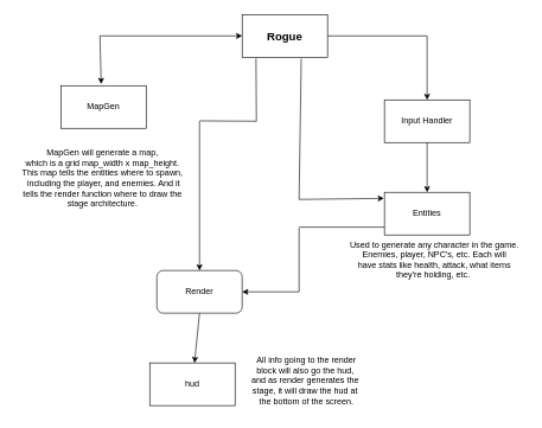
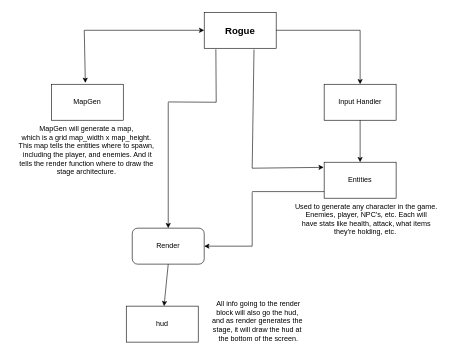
  <mxCell id="0" />
  <mxCell id="1" parent="0" />
  <mxCell id="2" value="Rogue" style="rounded=0;whiteSpace=wrap;html=1;fontStyle=1;fontSize=16;" vertex="1" parent="1"><mxGeometry x="340" y="20" width="120" height="60" as="geometry" /></mxCell>
- <mxCell id="3" value="MapGen" style="rounded=0;whiteSpace=wrap;html=1;fontStyle=0" vertex="1" parent="1"><mxGeometry x="85" y="120" width="120" height="60" as="geometry" /></mxCell>
+ <mxCell id="3" value="MapGen" style="rounded=0;whiteSpace=wrap;html=1;fontStyle=0" vertex="1" parent="1"><mxGeometry x="85" y="140" width="120" height="60" as="geometry" /></mxCell>
  <mxCell id="4" value="Input Handler" style="rounded=0;whiteSpace=wrap;html=1;fontStyle=0" vertex="1" parent="1"><mxGeometry x="540" y="140" width="120" height="60" as="geometry" /></mxCell>
  <mxCell id="5" value="Entities" style="rounded=0;whiteSpace=wrap;html=1;fontStyle=0" vertex="1" parent="1"><mxGeometry x="540" y="270" width="120" height="60" as="geometry" /></mxCell>
  <mxCell id="6" value="" style="endArrow=classic;html=1;rounded=0;entryX=0.5;entryY=0;entryDx=0;entryDy=0;exitX=0.5;exitY=1;exitDx=0;exitDy=0;" edge="1" parent="1" source="4" target="5"><mxGeometry width="50" height="50" relative="1" as="geometry"><mxPoint x="380" y="500" as="sourcePoint" /><mxPoint x="430" y="450" as="targetPoint" /></mxGeometry></mxCell>
  <mxCell id="7" value="MapGen will generate a map,&amp;nbsp;&lt;div&gt;which is a grid map_width x map_height.&amp;nbsp;&lt;/div&gt;&lt;div&gt;This map tells the entities where to spawn,&amp;nbsp;&lt;/div&gt;&lt;div&gt;including the player, and enemies. And it&lt;/div&gt;&lt;div&gt;tells the render function where to draw the&amp;nbsp;&lt;/div&gt;&lt;div&gt;stage architecture.&amp;nbsp;&lt;/div&gt;" style="text;html=1;align=center;verticalAlign=middle;resizable=0;points=[];autosize=1;strokeColor=none;fillColor=none;" vertex="1" parent="1"><mxGeometry x="20" y="200" width="250" height="100" as="geometry" /></mxCell>
  <mxCell id="8" value="Render" style="whiteSpace=wrap;html=1;fontStyle=0;rounded=1;" vertex="1" parent="1"><mxGeometry x="220" y="380" width="120" height="60" as="geometry" /></mxCell>
  <mxCell id="9" value="" style="endArrow=classic;html=1;rounded=0;entryX=1;entryY=0.5;entryDx=0;entryDy=0;" edge="1" parent="1" target="8"><mxGeometry width="50" height="50" relative="1" as="geometry"><mxPoint x="420" y="410" as="sourcePoint" /><mxPoint x="480" y="280" as="targetPoint" /></mxGeometry></mxCell>
  <mxCell id="10" value="" style="endArrow=none;html=1;rounded=0;" edge="1" parent="1"><mxGeometry width="50" height="50" relative="1" as="geometry"><mxPoint x="420" y="319" as="sourcePoint" /><mxPoint x="540" y="319" as="targetPoint" /></mxGeometry></mxCell>
  <mxCell id="11" value="" style="endArrow=none;html=1;rounded=0;" edge="1" parent="1"><mxGeometry width="50" height="50" relative="1" as="geometry"><mxPoint x="420" y="410" as="sourcePoint" /><mxPoint x="420" y="320" as="targetPoint" /></mxGeometry></mxCell>
  <mxCell id="12" value="" style="endArrow=none;html=1;rounded=0;" edge="1" parent="1"><mxGeometry width="50" height="50" relative="1" as="geometry"><mxPoint x="280" y="169.5" as="sourcePoint" /><mxPoint x="360" y="170" as="targetPoint" /></mxGeometry></mxCell>
  <mxCell id="13" value="" style="endArrow=classic;html=1;rounded=0;entryX=0.5;entryY=0;entryDx=0;entryDy=0;" edge="1" parent="1" target="8"><mxGeometry width="50" height="50" relative="1" as="geometry"><mxPoint x="280" y="170" as="sourcePoint" /><mxPoint x="430" y="320" as="targetPoint" /></mxGeometry></mxCell>
  <mxCell id="14" value="Used to generate any character in the game.&lt;div&gt;Enemies, player, NPC's, etc. Each will&lt;/div&gt;&lt;div&gt;have stats like health, attack, what items&lt;/div&gt;&lt;div&gt;they're holding, etc.&amp;nbsp;&lt;/div&gt;" style="text;html=1;align=center;verticalAlign=middle;resizable=0;points=[];autosize=1;strokeColor=none;fillColor=none;" vertex="1" parent="1"><mxGeometry x="480" y="330" width="260" height="70" as="geometry" /></mxCell>
  <mxCell id="15" value="hud" style="rounded=0;whiteSpace=wrap;html=1;fontStyle=0" vertex="1" parent="1"><mxGeometry x="210" y="510" width="120" height="60" as="geometry" /></mxCell>
  <mxCell id="16" value="" style="endArrow=classic;html=1;rounded=0;exitX=0.5;exitY=1;exitDx=0;exitDy=0;" edge="1" parent="1" source="8" target="15"><mxGeometry width="50" height="50" relative="1" as="geometry"><mxPoint x="380" y="370" as="sourcePoint" /><mxPoint x="430" y="320" as="targetPoint" /></mxGeometry></mxCell>
  <mxCell id="17" value="All info going to the render&lt;div&gt;block will also go the hud,&amp;nbsp;&lt;/div&gt;&lt;div&gt;and as render generates the&amp;nbsp;&lt;/div&gt;&lt;div&gt;stage, it will draw the hud at&amp;nbsp;&lt;/div&gt;&lt;div&gt;the bottom of the screen.&lt;/div&gt;" style="text;html=1;align=center;verticalAlign=middle;resizable=0;points=[];autosize=1;strokeColor=none;fillColor=none;" vertex="1" parent="1"><mxGeometry x="340" y="490" width="180" height="90" as="geometry" /></mxCell>
  <mxCell id="18" value="" style="endArrow=classic;html=1;rounded=0;entryX=-0.006;entryY=0.143;entryDx=0;entryDy=0;entryPerimeter=0;" edge="1" parent="1" target="5"><mxGeometry width="50" height="50" relative="1" as="geometry"><mxPoint x="420" y="280" as="sourcePoint" /><mxPoint x="390" y="300" as="targetPoint" /></mxGeometry></mxCell>
  <mxCell id="19" value="" style="endArrow=none;html=1;rounded=0;exitX=0.692;exitY=1.033;exitDx=0;exitDy=0;exitPerimeter=0;" edge="1" parent="1" source="2"><mxGeometry width="50" height="50" relative="1" as="geometry"><mxPoint x="420" y="150" as="sourcePoint" /><mxPoint x="420" y="280" as="targetPoint" /></mxGeometry></mxCell>
  <mxCell id="20" value="" style="endArrow=none;html=1;rounded=0;entryX=0.162;entryY=1.027;entryDx=0;entryDy=0;entryPerimeter=0;" edge="1" parent="1" target="2"><mxGeometry width="50" height="50" relative="1" as="geometry"><mxPoint x="360" y="170" as="sourcePoint" /><mxPoint x="370" y="180" as="targetPoint" /></mxGeometry></mxCell>
  <mxCell id="21" value="" style="endArrow=classic;html=1;rounded=0;entryX=0;entryY=0.5;entryDx=0;entryDy=0;" edge="1" parent="1" target="2"><mxGeometry width="50" height="50" relative="1" as="geometry"><mxPoint x="140" y="50" as="sourcePoint" /><mxPoint x="420" y="180" as="targetPoint" /></mxGeometry></mxCell>
  <mxCell id="22" value="" style="endArrow=classic;html=1;rounded=0;entryX=0.473;entryY=-0.038;entryDx=0;entryDy=0;entryPerimeter=0;" edge="1" parent="1" target="3"><mxGeometry width="50" height="50" relative="1" as="geometry"><mxPoint x="140" y="50" as="sourcePoint" /><mxPoint x="290" y="100" as="targetPoint" /></mxGeometry></mxCell>
  <mxCell id="23" value="" style="endArrow=classic;html=1;rounded=0;entryX=0.5;entryY=0;entryDx=0;entryDy=0;" edge="1" parent="1" target="4"><mxGeometry width="50" height="50" relative="1" as="geometry"><mxPoint x="600" y="50" as="sourcePoint" /><mxPoint x="420" y="200" as="targetPoint" /></mxGeometry></mxCell>
  <mxCell id="24" value="" style="endArrow=none;html=1;rounded=0;exitX=1;exitY=0.5;exitDx=0;exitDy=0;" edge="1" parent="1" source="2"><mxGeometry width="50" height="50" relative="1" as="geometry"><mxPoint x="370" y="250" as="sourcePoint" /><mxPoint x="600" y="50" as="targetPoint" /></mxGeometry></mxCell>
